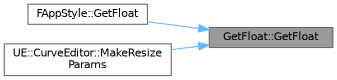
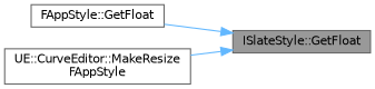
  digraph {
    rankdir=RL
    node [color=grey40 fillcolor=white fontname=Helvetica fontsize=10 shape=box style=filled]
    edge [color=steelblue1 dir=back fontname=Helvetica fontsize=10 labelfontname=Helvetica labelfontsize=10 style=solid]
-   n1 [color=gray40 fillcolor=grey60 fontcolor=black height=0.2 label="GetFloat::GetFloat" width=0.4]
+   n1 [color=gray40 fillcolor=grey60 fontcolor=black height=0.2 label="ISlateStyle::GetFloat" width=0.4]
    n2 [height=0.2 label="FAppStyle::GetFloat" width=0.4]
-   n3 [height=0.2 label="UE::CurveEditor::MakeResize\lParams" width=0.4]
+   n3 [height=0.2 label="UE::CurveEditor::MakeResize\lFAppStyle" width=0.4]
    n1 -> n2
    n1 -> n3
  }
